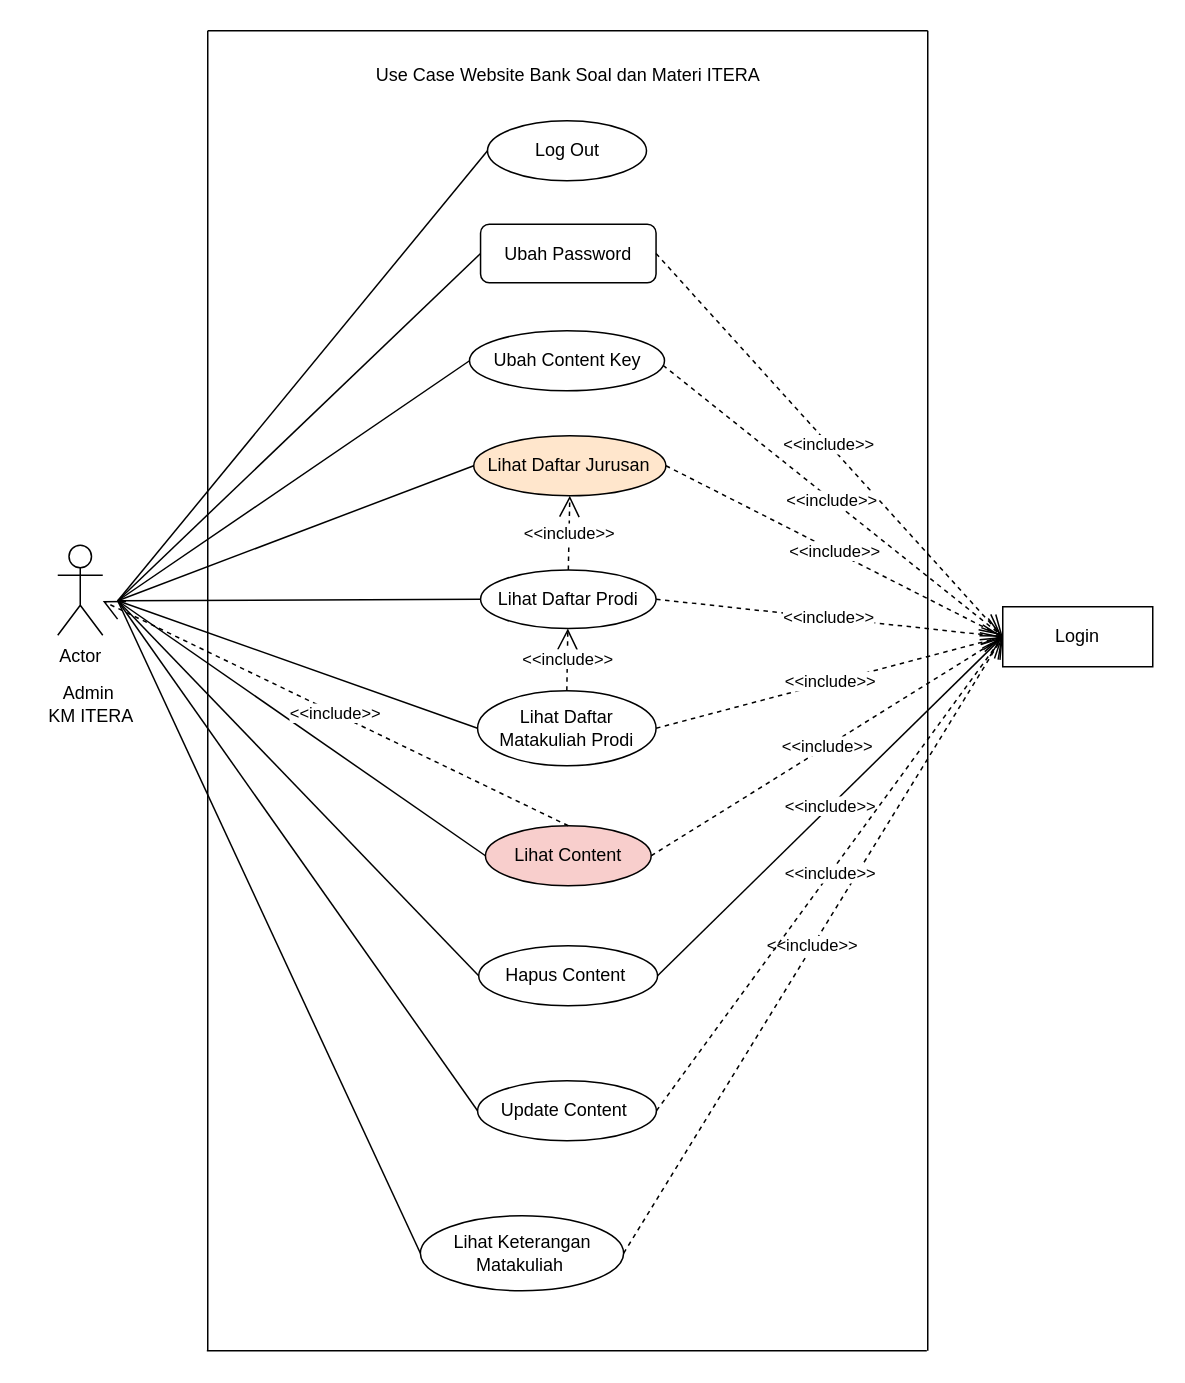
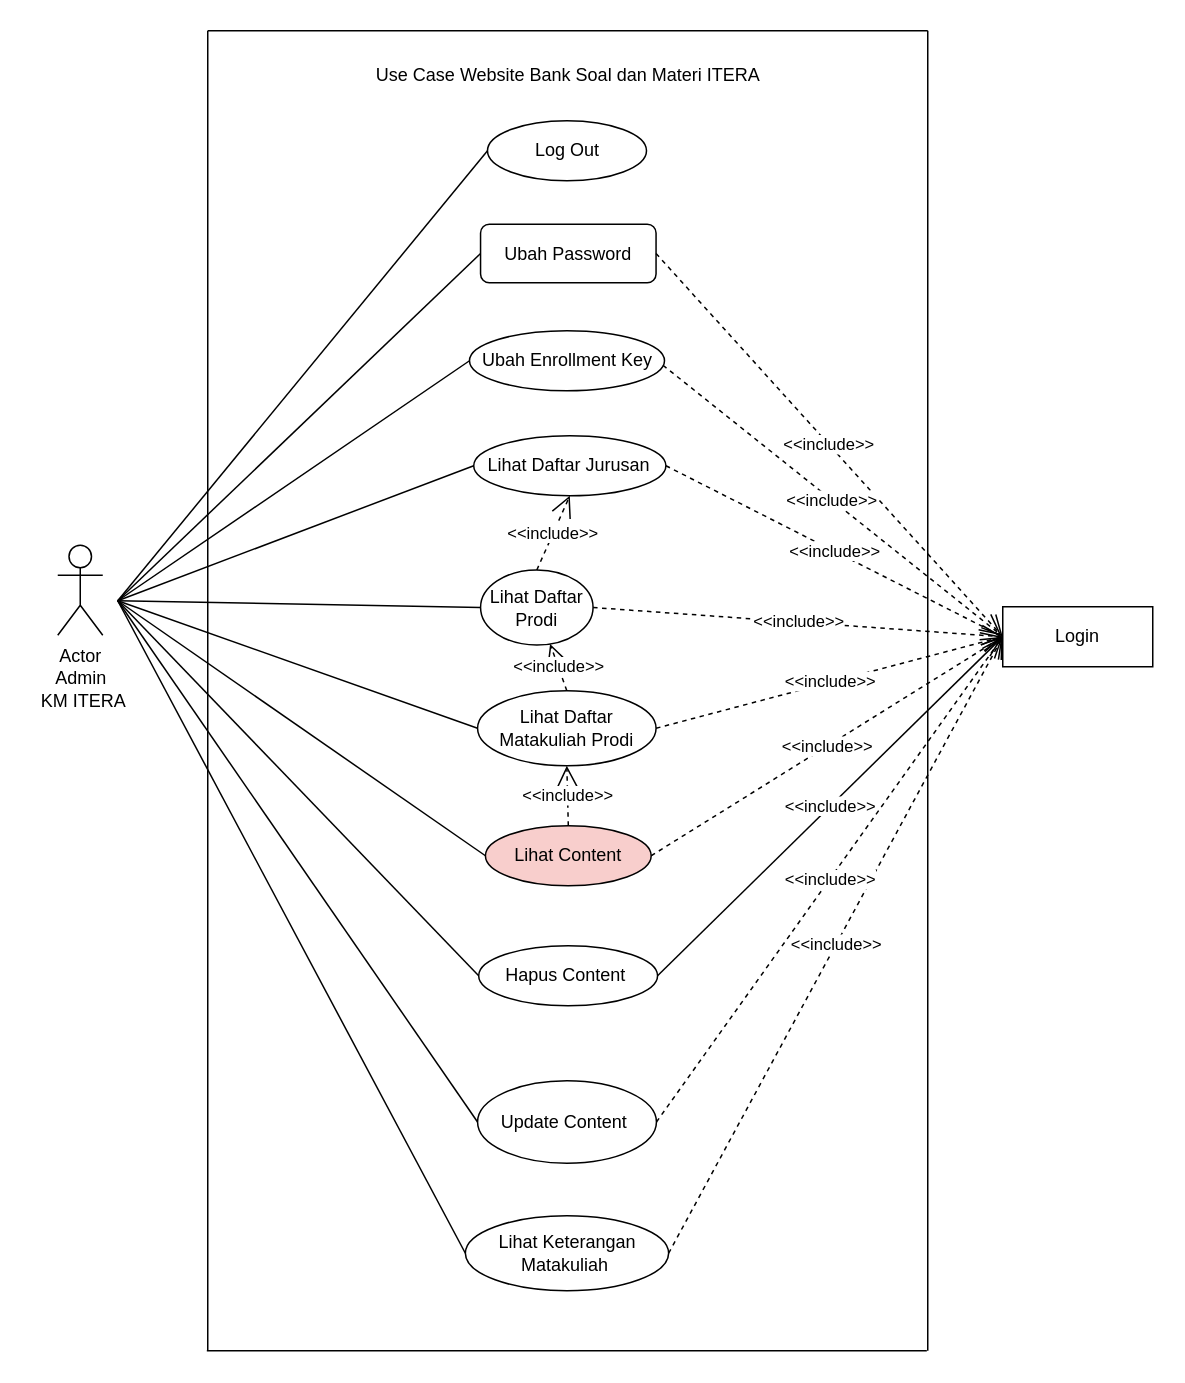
  <mxCell id="0" />
  <mxCell id="1" parent="0" />
  <mxCell id="2" value="Actor" style="shape=umlActor;verticalLabelPosition=bottom;labelBackgroundColor=#ffffff;verticalAlign=top;html=1;outlineConnect=0;" parent="1" vertex="1"><mxGeometry x="38" y="363" width="30" height="60" as="geometry" /></mxCell>
- <mxCell id="3" value="Admin&amp;nbsp;&lt;br&gt;KM ITERA" style="text;html=1;align=center;verticalAlign=middle;resizable=0;points=[];autosize=1;" parent="1" vertex="1"><mxGeometry x="25" y="454" width="70" height="30" as="geometry" /></mxCell>
+ <mxCell id="3" value="Admin&amp;nbsp;&lt;br&gt;KM ITERA" style="text;html=1;align=center;verticalAlign=middle;resizable=0;points=[];autosize=1;" parent="1" vertex="1"><mxGeometry x="20" y="444" width="70" height="30" as="geometry" /></mxCell>
  <mxCell id="4" value="Log Out" style="ellipse;whiteSpace=wrap;html=1;" parent="1" vertex="1"><mxGeometry x="324.5" y="80" width="106" height="40" as="geometry" /></mxCell>
  <mxCell id="5" value="Lihat Content" style="ellipse;whiteSpace=wrap;html=1;fillColor=#f8cecc;" parent="1" vertex="1"><mxGeometry x="323.12" y="550" width="110.5" height="40" as="geometry" /></mxCell>
- <mxCell id="6" value="Lihat Keterangan Matakuliah&amp;nbsp;" style="ellipse;whiteSpace=wrap;html=1;" parent="1" vertex="1"><mxGeometry x="279.75" y="810" width="135.5" height="50" as="geometry" /></mxCell>
+ <mxCell id="6" value="Lihat Keterangan Matakuliah&amp;nbsp;" style="ellipse;whiteSpace=wrap;html=1;" parent="1" vertex="1"><mxGeometry x="309.75" y="810" width="135.5" height="50" as="geometry" /></mxCell>
  <mxCell id="7" value="Lihat Daftar Matakuliah Prodi" style="ellipse;whiteSpace=wrap;html=1;" parent="1" vertex="1"><mxGeometry x="317.88" y="460" width="119" height="50" as="geometry" /></mxCell>
  <mxCell id="8" value="Use Case Website Bank Soal dan Materi ITERA" style="text;html=1;align=center;verticalAlign=middle;resizable=0;points=[];autosize=1;" parent="1" vertex="1"><mxGeometry x="242.5" y="40" width="270" height="20" as="geometry" /></mxCell>
  <mxCell id="9" value="" style="endArrow=none;html=1;rounded=0;" parent="1" edge="1"><mxGeometry relative="1" as="geometry"><mxPoint x="138" y="20" as="sourcePoint" /><mxPoint x="618" y="20" as="targetPoint" /></mxGeometry></mxCell>
  <mxCell id="10" value="" style="endArrow=none;html=1;rounded=0;" parent="1" edge="1"><mxGeometry relative="1" as="geometry"><mxPoint x="618" y="20" as="sourcePoint" /><mxPoint x="618" y="900" as="targetPoint" /></mxGeometry></mxCell>
  <mxCell id="11" value="" style="endArrow=none;html=1;rounded=0;" parent="1" edge="1"><mxGeometry relative="1" as="geometry"><mxPoint x="138" y="20" as="sourcePoint" /><mxPoint x="138" y="900" as="targetPoint" /></mxGeometry></mxCell>
  <mxCell id="12" value="Login" style="rounded=0;whiteSpace=wrap;html=1;" parent="1" vertex="1"><mxGeometry x="668" y="404" width="100" height="40" as="geometry" /></mxCell>
  <mxCell id="13" value="Ubah Password" style="whiteSpace=wrap;html=1;rounded=1;" parent="1" vertex="1"><mxGeometry x="319.87" y="149" width="117" height="39" as="geometry" /></mxCell>
  <mxCell id="14" value="&lt;span style=&quot;color: rgba(0 , 0 , 0 , 0) ; font-family: monospace ; font-size: 0px&quot;&gt;%3CmxGraphModel%3E%3Croot%3E%3CmxCell%20id%3D%220%22%2F%3E%3CmxCell%20id%3D%221%22%20parent%3D%220%22%2F%3E%3CmxCell%20id%3D%222%22%20value%3D%22Lihat%20Daftar%20Prodi%22%20style%3D%22ellipse%3BwhiteSpace%3Dwrap%3Bhtml%3D1%3B%22%20vertex%3D%221%22%20parent%3D%221%22%3E%3CmxGeometry%20x%3D%22342%22%20y%3D%22240%22%20width%3D%22117%22%20height%3D%2239%22%20as%3D%22geometry%22%2F%3E%3C%2FmxCell%3E%3C%2Froot%3E%3C%2FmxGraphModel%3E&lt;/span&gt;" style="text;html=1;align=center;verticalAlign=middle;resizable=0;points=[];autosize=1;" parent="1" vertex="1"><mxGeometry x="385" y="280" width="20" height="20" as="geometry" /></mxCell>
- <mxCell id="15" value="Ubah Content Key" style="ellipse;whiteSpace=wrap;html=1;" parent="1" vertex="1"><mxGeometry x="312.5" y="220" width="130" height="40" as="geometry" /></mxCell>
+ <mxCell id="15" value="Ubah Enrollment Key" style="ellipse;whiteSpace=wrap;html=1;" parent="1" vertex="1"><mxGeometry x="312.5" y="220" width="130" height="40" as="geometry" /></mxCell>
  <mxCell id="16" value="Hapus Content&amp;nbsp;" style="ellipse;whiteSpace=wrap;html=1;" parent="1" vertex="1"><mxGeometry x="318.62" y="630" width="119.25" height="40" as="geometry" /></mxCell>
  <mxCell id="17" value="" style="endArrow=none;html=1;entryX=0;entryY=0.5;entryDx=0;entryDy=0;" parent="1" edge="1"><mxGeometry width="50" height="50" relative="1" as="geometry"><mxPoint x="78" y="400" as="sourcePoint" /><mxPoint x="324.5" y="100" as="targetPoint" /></mxGeometry></mxCell>
  <mxCell id="18" value="" style="endArrow=none;html=1;entryX=0;entryY=0.5;entryDx=0;entryDy=0;" parent="1" target="13" edge="1"><mxGeometry width="50" height="50" relative="1" as="geometry"><mxPoint x="78" y="400" as="sourcePoint" /><mxPoint x="334.5" y="110" as="targetPoint" /></mxGeometry></mxCell>
  <mxCell id="19" value="" style="endArrow=none;html=1;entryX=0;entryY=0.5;entryDx=0;entryDy=0;" parent="1" target="15" edge="1"><mxGeometry width="50" height="50" relative="1" as="geometry"><mxPoint x="78" y="400" as="sourcePoint" /><mxPoint x="344.5" y="120" as="targetPoint" /></mxGeometry></mxCell>
  <mxCell id="20" value="" style="endArrow=none;html=1;entryX=0;entryY=0.5;entryDx=0;entryDy=0;" parent="1" target="37" edge="1"><mxGeometry width="50" height="50" relative="1" as="geometry"><mxPoint x="78" y="400" as="sourcePoint" /><mxPoint x="354.5" y="130" as="targetPoint" /></mxGeometry></mxCell>
  <mxCell id="21" value="" style="endArrow=none;html=1;entryX=0;entryY=0.5;entryDx=0;entryDy=0;" parent="1" target="7" edge="1"><mxGeometry width="50" height="50" relative="1" as="geometry"><mxPoint x="78" y="400" as="sourcePoint" /><mxPoint x="364.5" y="140" as="targetPoint" /></mxGeometry></mxCell>
  <mxCell id="22" value="" style="endArrow=none;html=1;entryX=0;entryY=0.5;entryDx=0;entryDy=0;" parent="1" target="5" edge="1"><mxGeometry width="50" height="50" relative="1" as="geometry"><mxPoint x="78" y="400" as="sourcePoint" /><mxPoint x="374.5" y="150" as="targetPoint" /></mxGeometry></mxCell>
  <mxCell id="23" value="" style="endArrow=none;html=1;entryX=0;entryY=0.5;entryDx=0;entryDy=0;" parent="1" target="16" edge="1"><mxGeometry width="50" height="50" relative="1" as="geometry"><mxPoint x="78" y="400" as="sourcePoint" /><mxPoint x="394.5" y="170" as="targetPoint" /></mxGeometry></mxCell>
  <mxCell id="24" value="" style="endArrow=none;html=1;entryX=0;entryY=0.5;entryDx=0;entryDy=0;" parent="1" target="6" edge="1"><mxGeometry width="50" height="50" relative="1" as="geometry"><mxPoint x="78" y="400" as="sourcePoint" /><mxPoint x="328" y="680" as="targetPoint" /></mxGeometry></mxCell>
  <mxCell id="25" value="" style="endArrow=none;html=1;" parent="1" edge="1"><mxGeometry width="50" height="50" relative="1" as="geometry"><mxPoint x="137.38" y="900" as="sourcePoint" /><mxPoint x="617.38" y="900" as="targetPoint" /></mxGeometry></mxCell>
  <mxCell id="26" value="&amp;lt;&amp;lt;include&amp;gt;&amp;gt;" style="endArrow=open;endSize=12;dashed=1;html=1;exitX=1;exitY=0.5;exitDx=0;exitDy=0;" parent="1" source="13" edge="1"><mxGeometry width="160" relative="1" as="geometry"><mxPoint x="440.5" y="110" as="sourcePoint" /><mxPoint x="668" y="424" as="targetPoint" /></mxGeometry></mxCell>
  <mxCell id="27" value="&amp;lt;&amp;lt;include&amp;gt;&amp;gt;" style="endArrow=open;endSize=12;dashed=1;html=1;exitX=1;exitY=0.5;exitDx=0;exitDy=0;" parent="1" edge="1"><mxGeometry width="160" relative="1" as="geometry"><mxPoint x="441.5" y="243" as="sourcePoint" /><mxPoint x="667" y="423" as="targetPoint" /></mxGeometry></mxCell>
  <mxCell id="28" value="&amp;lt;&amp;lt;include&amp;gt;&amp;gt;" style="endArrow=open;endSize=12;dashed=1;html=1;exitX=1;exitY=0.5;exitDx=0;exitDy=0;entryX=0;entryY=0.5;entryDx=0;entryDy=0;" parent="1" source="37" target="12" edge="1"><mxGeometry width="160" relative="1" as="geometry"><mxPoint x="460.5" y="130" as="sourcePoint" /><mxPoint x="698" y="454" as="targetPoint" /></mxGeometry></mxCell>
  <mxCell id="29" value="&amp;lt;&amp;lt;include&amp;gt;&amp;gt;" style="endArrow=open;endSize=12;dashed=1;html=1;exitX=1;exitY=0.5;exitDx=0;exitDy=0;entryX=0;entryY=0.5;entryDx=0;entryDy=0;" parent="1" source="7" target="12" edge="1"><mxGeometry width="160" relative="1" as="geometry"><mxPoint x="470.5" y="140" as="sourcePoint" /><mxPoint x="708" y="464" as="targetPoint" /></mxGeometry></mxCell>
  <mxCell id="30" value="&amp;lt;&amp;lt;include&amp;gt;&amp;gt;" style="endArrow=open;endSize=12;dashed=1;html=1;exitX=1;exitY=0.5;exitDx=0;exitDy=0;entryX=0;entryY=0.5;entryDx=0;entryDy=0;" parent="1" source="5" target="12" edge="1"><mxGeometry width="160" relative="1" as="geometry"><mxPoint x="480.5" y="150" as="sourcePoint" /><mxPoint x="718" y="474" as="targetPoint" /></mxGeometry></mxCell>
  <mxCell id="31" value="&amp;lt;&amp;lt;include&amp;gt;&amp;gt;" style="endArrow=open;endSize=12;dashed=0;html=1;exitX=1;exitY=0.5;exitDx=0;exitDy=0;entryX=0;entryY=0.5;entryDx=0;entryDy=0;" parent="1" source="16" target="12" edge="1"><mxGeometry width="160" relative="1" as="geometry"><mxPoint x="453.62" y="490" as="sourcePoint" /><mxPoint x="688" y="444" as="targetPoint" /></mxGeometry></mxCell>
  <mxCell id="32" value="&amp;lt;&amp;lt;include&amp;gt;&amp;gt;" style="endArrow=open;endSize=12;dashed=1;html=1;exitX=1;exitY=0.5;exitDx=0;exitDy=0;" parent="1" source="6" edge="1"><mxGeometry width="160" relative="1" as="geometry"><mxPoint x="463.62" y="500" as="sourcePoint" /><mxPoint x="668" y="424" as="targetPoint" /></mxGeometry></mxCell>
- <mxCell id="33" value="&amp;lt;&amp;lt;include&amp;gt;&amp;gt;" style="endArrow=open;endSize=12;dashed=1;html=1;exitX=0.5;exitY=0;exitDx=0;exitDy=0;" parent="1" source="5" target="2" edge="1"><mxGeometry width="160" relative="1" as="geometry"><mxPoint x="461.5" y="263" as="sourcePoint" /><mxPoint x="687" y="443" as="targetPoint" /></mxGeometry></mxCell>
- <mxCell id="34" value="Update Content&amp;nbsp;" style="ellipse;whiteSpace=wrap;html=1;" parent="1" vertex="1"><mxGeometry x="317.88" y="720" width="119.25" height="40" as="geometry" /></mxCell>
+ <mxCell id="33" value="&amp;lt;&amp;lt;include&amp;gt;&amp;gt;" style="endArrow=open;endSize=12;dashed=1;html=1;exitX=0.5;exitY=0;exitDx=0;exitDy=0;entryX=0.5;entryY=1;entryDx=0;entryDy=0;" parent="1" source="5" target="7" edge="1"><mxGeometry width="160" relative="1" as="geometry"><mxPoint x="461.5" y="263" as="sourcePoint" /><mxPoint x="687" y="443" as="targetPoint" /></mxGeometry></mxCell>
+ <mxCell id="34" value="Update Content&amp;nbsp;" style="ellipse;whiteSpace=wrap;html=1;" parent="1" vertex="1"><mxGeometry x="317.88" y="720" width="119.25" height="55" as="geometry" /></mxCell>
  <mxCell id="35" value="" style="endArrow=none;html=1;entryX=0;entryY=0.5;entryDx=0;entryDy=0;" parent="1" target="34" edge="1"><mxGeometry width="50" height="50" relative="1" as="geometry"><mxPoint x="78" y="400" as="sourcePoint" /><mxPoint x="327.88" y="660" as="targetPoint" /></mxGeometry></mxCell>
  <mxCell id="36" value="&amp;lt;&amp;lt;include&amp;gt;&amp;gt;" style="endArrow=open;endSize=12;dashed=1;html=1;exitX=1;exitY=0.5;exitDx=0;exitDy=0;entryX=0;entryY=0.5;entryDx=0;entryDy=0;" parent="1" source="34" target="12" edge="1"><mxGeometry width="160" relative="1" as="geometry"><mxPoint x="447.13" y="660" as="sourcePoint" /><mxPoint x="678" y="434" as="targetPoint" /></mxGeometry></mxCell>
- <mxCell id="37" value="Lihat Daftar Prodi" style="ellipse;whiteSpace=wrap;html=1;" parent="1" vertex="1"><mxGeometry x="319.88" y="379.5" width="117" height="39" as="geometry" /></mxCell>
+ <mxCell id="37" value="Lihat Daftar Prodi" style="ellipse;whiteSpace=wrap;html=1;" parent="1" vertex="1"><mxGeometry x="319.88" y="379.5" width="75" height="50" as="geometry" /></mxCell>
  <mxCell id="38" value="&amp;lt;&amp;lt;include&amp;gt;&amp;gt;" style="endArrow=open;endSize=12;dashed=1;html=1;exitX=0.5;exitY=0;exitDx=0;exitDy=0;" edge="1" parent="1" source="7" target="37"><mxGeometry width="160" relative="1" as="geometry"><mxPoint x="377.38" y="444" as="sourcePoint" /><mxPoint x="379" y="330" as="targetPoint" /></mxGeometry></mxCell>
- <mxCell id="39" value="Lihat Daftar Jurusan" style="ellipse;whiteSpace=wrap;html=1;fillColor=#ffe6cc;" vertex="1" parent="1"><mxGeometry x="315.32" y="290" width="128.12" height="40" as="geometry" /></mxCell>
+ <mxCell id="39" value="Lihat Daftar Jurusan" style="ellipse;whiteSpace=wrap;html=1;" vertex="1" parent="1"><mxGeometry x="315.32" y="290" width="128.12" height="40" as="geometry" /></mxCell>
  <mxCell id="40" value="" style="endArrow=none;html=1;entryX=0;entryY=0.5;entryDx=0;entryDy=0;" edge="1" parent="1" target="39"><mxGeometry width="50" height="50" relative="1" as="geometry"><mxPoint x="78" y="400" as="sourcePoint" /><mxPoint x="328.88" y="392.5" as="targetPoint" /></mxGeometry></mxCell>
- <mxCell id="41" value="&amp;lt;&amp;lt;include&amp;gt;&amp;gt;" style="endArrow=open;endSize=12;dashed=1;html=1;exitX=1;exitY=0.5;exitDx=0;exitDy=0;entryX=0;entryY=0.5;entryDx=0;entryDy=0;" edge="1" parent="1" source="39" target="12"><mxGeometry width="160" relative="1" as="geometry"><mxPoint x="445.88" y="392.5" as="sourcePoint" /><mxPoint x="668" y="370" as="targetPoint" /></mxGeometry></mxCell>
+ <mxCell id="41" value="&amp;lt;&amp;lt;include&amp;gt;&amp;gt;" style="endArrow=none;endSize=12;dashed=1;html=1;exitX=1;exitY=0.5;exitDx=0;exitDy=0;entryX=0;entryY=0.5;entryDx=0;entryDy=0;" edge="1" parent="1" source="39" target="12"><mxGeometry width="160" relative="1" as="geometry"><mxPoint x="445.88" y="392.5" as="sourcePoint" /><mxPoint x="668" y="370" as="targetPoint" /></mxGeometry></mxCell>
  <mxCell id="42" value="&amp;lt;&amp;lt;include&amp;gt;&amp;gt;" style="endArrow=open;endSize=12;dashed=1;html=1;exitX=0.5;exitY=0;exitDx=0;exitDy=0;entryX=0.5;entryY=1;entryDx=0;entryDy=0;" edge="1" parent="1" source="37" target="39"><mxGeometry width="160" relative="1" as="geometry"><mxPoint x="445.88" y="392.5" as="sourcePoint" /><mxPoint x="678" y="434" as="targetPoint" /></mxGeometry></mxCell>
